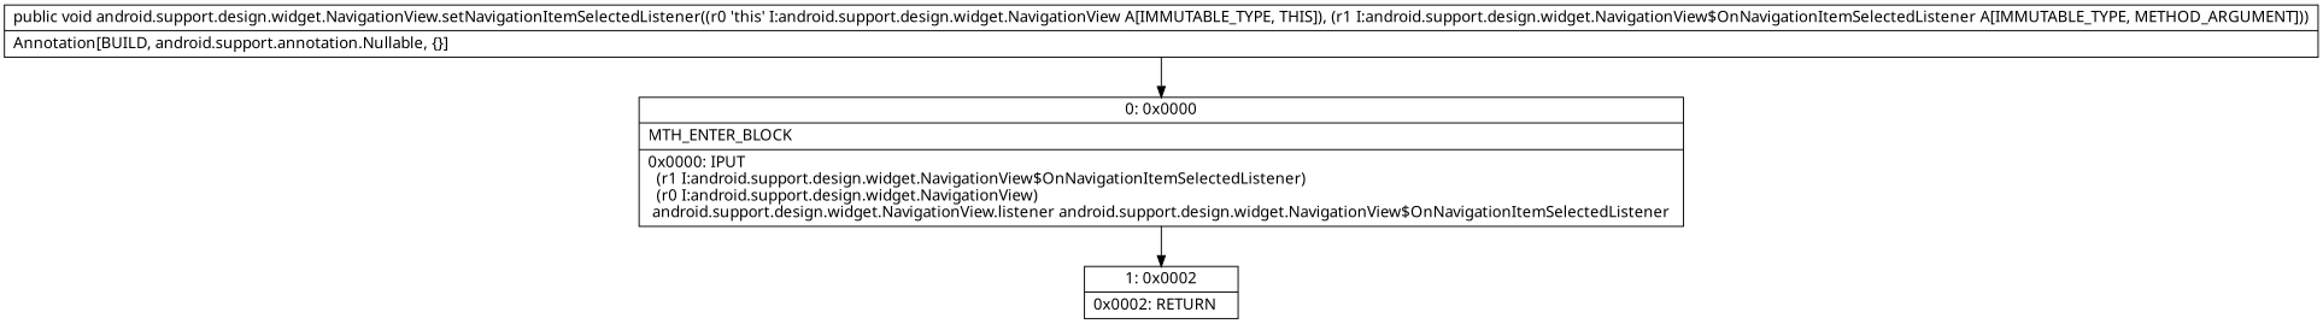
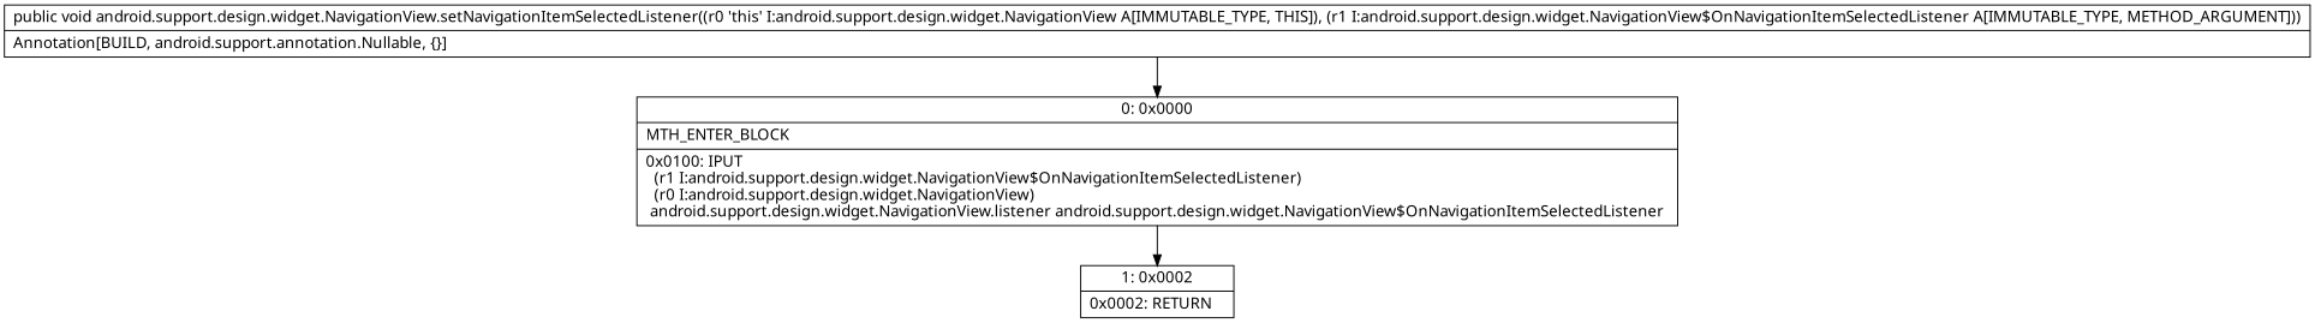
  digraph {
    fontname="Noto Sans"
    node [shape=record fontname="Noto Sans"]
    edge [fontname="Noto Sans"]
-   n1 [label="{0\:\ 0x0000|MTH_ENTER_BLOCK\l|0x0000: IPUT  \l  (r1 I:android.support.design.widget.NavigationView$OnNavigationItemSelectedListener)\l  (r0 I:android.support.design.widget.NavigationView)\l android.support.design.widget.NavigationView.listener android.support.design.widget.NavigationView$OnNavigationItemSelectedListener \l}"]
+   n1 [label="{0\:\ 0x0000|MTH_ENTER_BLOCK\l|0x0100: IPUT  \l  (r1 I:android.support.design.widget.NavigationView$OnNavigationItemSelectedListener)\l  (r0 I:android.support.design.widget.NavigationView)\l android.support.design.widget.NavigationView.listener android.support.design.widget.NavigationView$OnNavigationItemSelectedListener \l}"]
    n2 [label="{1\:\ 0x0002|0x0002: RETURN   \l}"]
    n3 [label="{public void android.support.design.widget.NavigationView.setNavigationItemSelectedListener((r0 'this' I:android.support.design.widget.NavigationView A[IMMUTABLE_TYPE, THIS]), (r1 I:android.support.design.widget.NavigationView$OnNavigationItemSelectedListener A[IMMUTABLE_TYPE, METHOD_ARGUMENT]))  | Annotation[BUILD, android.support.annotation.Nullable, \{\}]\l}"]
    n1 -> n2
    n3 -> n1
  }
